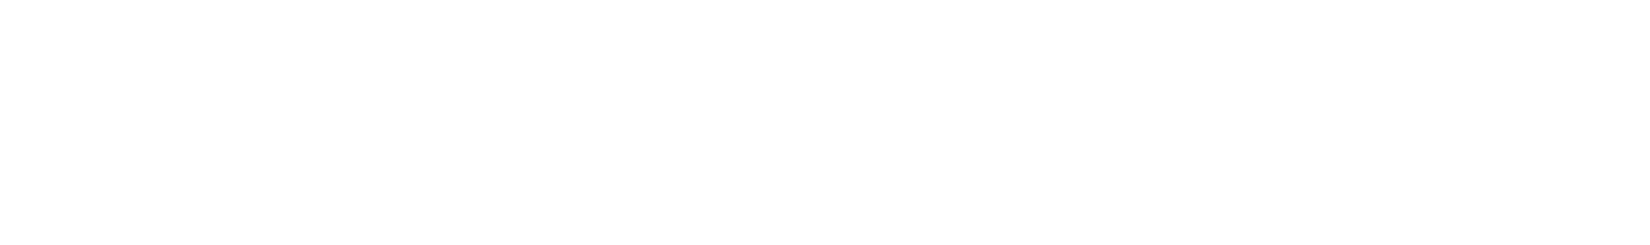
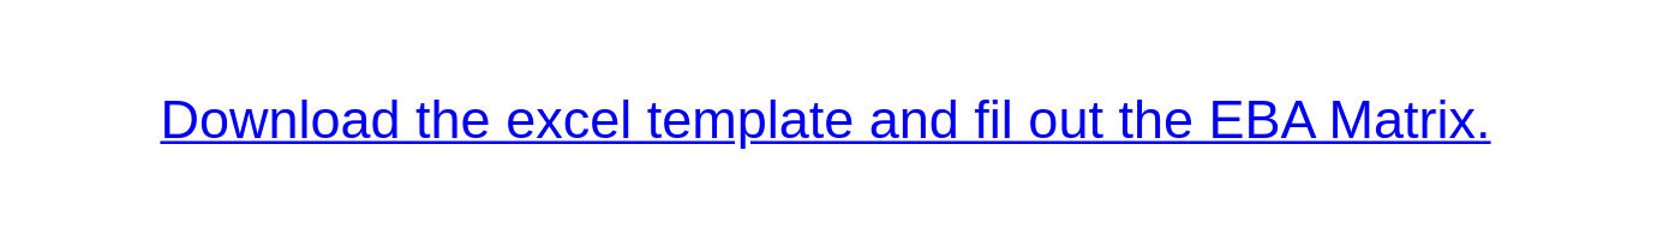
  <mxCell id="0" />
  <mxCell id="1" parent="0" />
+ <mxCell id="2" value="&lt;a href=&quot;https://github.com/bryan-nice/dimensional-model-workbook/blob/master/document/excel/dimensional_model_workbook.xlsx&quot;&gt;Download the excel template and fil out the EBA Matrix.&lt;/a&gt;" style="text;html=1;strokeColor=none;fillColor=none;align=center;verticalAlign=middle;whiteSpace=wrap;overflow=hidden;fontSize=18;" vertex="1" parent="1"><mxGeometry x="20" y="20" width="510" height="40" as="geometry" /></mxCell>
